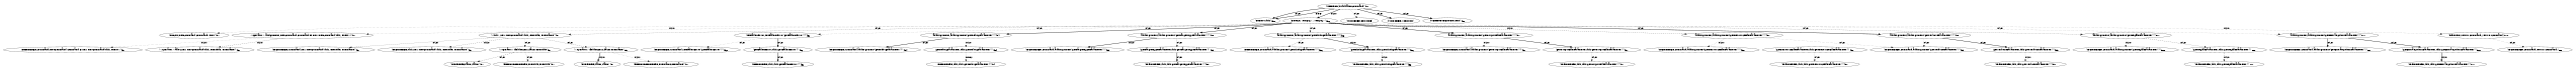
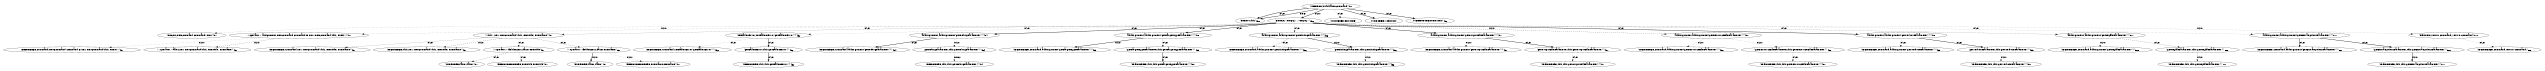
  digraph {
    edge [style=dotted]
    n1 [label=<(METHOD,buildIlasmCommand)<SUB>490</SUB>>]
    n2 [label=<(PARAM,this)<SUB>490</SUB>>]
    n3 [label=<(BLOCK,&lt;empty&gt;,&lt;empty&gt;)<SUB>490</SUB>>]
    n4 [label=<(MODIFIER,PRIVATE)>]
    n5 [label=<(MODIFIER,VIRTUAL)>]
    n6 [label=<(METHOD_RETURN,ANY)<SUB>490</SUB>>]
    n7 [label=<(LOCAL,NetCommand command: ANY)<SUB>491</SUB>>]
    n8 [label=<(&lt;operator&gt;.assignment,NetCommand command = new NetCommand(this, exe_t...)<SUB>491</SUB>>]
    n9 [label=<(&lt;init&gt;,new NetCommand(this, exe_title, exe_name))<SUB>491</SUB>>]
    n10 [label=<(setFailOnError,setFailOnError(getFailOnError()))<SUB>492</SUB>>]
    n11 [label=<(addArgument,addArgument(getDebugParameter()))<SUB>494</SUB>>]
    n12 [label=<(addArgument,addArgument(getTargetTypeParameter()))<SUB>495</SUB>>]
    n13 [label=<(addArgument,addArgument(getListingParameter()))<SUB>496</SUB>>]
    n14 [label=<(addArgument,addArgument(getOutputFileParameter()))<SUB>497</SUB>>]
    n15 [label=<(addArgument,addArgument(getResourceFileParameter()))<SUB>498</SUB>>]
    n16 [label=<(addArgument,addArgument(getVerboseParameter()))<SUB>499</SUB>>]
    n17 [label=<(addArgument,addArgument(getKeyfileParameter()))<SUB>500</SUB>>]
    n18 [label=<(addArgument,addArgument(getExtraOptionsParameter()))<SUB>501</SUB>>]
    n19 [label=<(RETURN,return command;,return command;)<SUB>508</SUB>>]
    n20 [label=<(IDENTIFIER,command,NetCommand command = new NetCommand(this, exe_t...)<SUB>491</SUB>>]
    n21 [label=<(&lt;operator&gt;.alloc,new NetCommand(this, exe_title, exe_name))<SUB>491</SUB>>]
    n22 [label=<(IDENTIFIER,command,new NetCommand(this, exe_title, exe_name))<SUB>491</SUB>>]
    n23 [label=<(IDENTIFIER,this,new NetCommand(this, exe_title, exe_name))<SUB>491</SUB>>]
    n24 [label=<(&lt;operator&gt;.fieldAccess,Ilasm.exe_title)<SUB>491</SUB>>]
    n25 [label=<(&lt;operator&gt;.fieldAccess,Ilasm.exe_name)<SUB>291</SUB>>]
    n26 [label=<(IDENTIFIER,command,setFailOnError(getFailOnError()))<SUB>492</SUB>>]
    n27 [label=<(getFailOnError,this.getFailOnError())<SUB>492</SUB>>]
    n28 [label=<(IDENTIFIER,command,addArgument(getDebugParameter()))<SUB>494</SUB>>]
    n29 [label=<(getDebugParameter,this.getDebugParameter())<SUB>494</SUB>>]
    n30 [label=<(IDENTIFIER,command,addArgument(getTargetTypeParameter()))<SUB>495</SUB>>]
    n31 [label=<(getTargetTypeParameter,this.getTargetTypeParameter())<SUB>495</SUB>>]
    n32 [label=<(IDENTIFIER,command,addArgument(getListingParameter()))<SUB>496</SUB>>]
    n33 [label=<(getListingParameter,this.getListingParameter())<SUB>496</SUB>>]
    n34 [label=<(IDENTIFIER,command,addArgument(getOutputFileParameter()))<SUB>497</SUB>>]
    n35 [label=<(getOutputFileParameter,this.getOutputFileParameter())<SUB>497</SUB>>]
    n36 [label=<(IDENTIFIER,command,addArgument(getResourceFileParameter()))<SUB>498</SUB>>]
    n37 [label=<(getResourceFileParameter,this.getResourceFileParameter())<SUB>498</SUB>>]
    n38 [label=<(IDENTIFIER,command,addArgument(getVerboseParameter()))<SUB>499</SUB>>]
    n39 [label=<(getVerboseParameter,this.getVerboseParameter())<SUB>499</SUB>>]
    n40 [label=<(IDENTIFIER,command,addArgument(getKeyfileParameter()))<SUB>500</SUB>>]
    n41 [label=<(getKeyfileParameter,this.getKeyfileParameter())<SUB>500</SUB>>]
    n42 [label=<(IDENTIFIER,command,addArgument(getExtraOptionsParameter()))<SUB>501</SUB>>]
    n43 [label=<(getExtraOptionsParameter,this.getExtraOptionsParameter())<SUB>501</SUB>>]
    n44 [label=<(IDENTIFIER,command,return command;)<SUB>508</SUB>>]
    n45 [label=<(TYPE_REF,Ilasm,Ilasm)<SUB>491</SUB>>]
    n46 [label=<(FIELD_IDENTIFIER,exe_title,exe_title)<SUB>491</SUB>>]
    n47 [label=<(TYPE_REF,Ilasm,Ilasm)<SUB>491</SUB>>]
    n48 [label=<(FIELD_IDENTIFIER,exe_name,exe_name)<SUB>491</SUB>>]
    n49 [label=<(IDENTIFIER,this,this.getFailOnError())<SUB>492</SUB>>]
    n50 [label=<(IDENTIFIER,this,this.getDebugParameter())<SUB>494</SUB>>]
    n51 [label=<(IDENTIFIER,this,this.getTargetTypeParameter())<SUB>495</SUB>>]
    n52 [label=<(IDENTIFIER,this,this.getListingParameter())<SUB>496</SUB>>]
    n53 [label=<(IDENTIFIER,this,this.getOutputFileParameter())<SUB>497</SUB>>]
    n54 [label=<(IDENTIFIER,this,this.getResourceFileParameter())<SUB>498</SUB>>]
    n55 [label=<(IDENTIFIER,this,this.getVerboseParameter())<SUB>499</SUB>>]
    n56 [label=<(IDENTIFIER,this,this.getKeyfileParameter())<SUB>500</SUB>>]
    n57 [label=<(IDENTIFIER,this,this.getExtraOptionsParameter())<SUB>501</SUB>>]
    n1 -> n2 [label="AST: " style=bold]
    n1 -> n2 [label="DDG: " style=bold]
    n1 -> n3 [label="AST: " style=bold]
    n1 -> n4 [label="AST: "]
    n1 -> n5 [label="AST: " style=bold]
    n1 -> n6 [label="AST: " style=bold]
    n3 -> n7 [label="AST: "]
    n3 -> n8 [label="AST: "]
    n3 -> n9 [label="AST: " style=dashed]
    n3 -> n10 [label="AST: "]
    n3 -> n11 [label="AST: " style=bold]
    n3 -> n12 [label="AST: " style=bold]
    n3 -> n13 [label="AST: "]
    n3 -> n14 [label="AST: " style=bold]
    n3 -> n15 [label="AST: " style=dashed]
    n3 -> n16 [label="AST: " style=bold]
    n3 -> n17 [label="AST: " style=dashed]
    n3 -> n18 [label="AST: "]
    n3 -> n19 [label="AST: "]
    n8 -> n20 [label="AST: "]
    n8 -> n21 [label="AST: " style=dashed]
    n9 -> n22 [label="AST: " style=dashed]
    n9 -> n23 [label="AST: " style=dashed]
    n9 -> n24 [label="AST: "]
    n9 -> n25 [label="AST: " style=dashed]
    n10 -> n26 [label="AST: "]
    n10 -> n27 [label="AST: " style=bold]
    n11 -> n28 [label="AST: " style=bold]
    n11 -> n29 [label="AST: "]
    n12 -> n30 [label="AST: " style=bold]
    n12 -> n31 [label="AST: " style=dashed]
    n13 -> n32 [label="AST: " style=dashed]
    n13 -> n33 [label="AST: " style=bold]
    n14 -> n34 [label="AST: "]
    n14 -> n35 [label="AST: " style=bold]
    n15 -> n36 [label="AST: "]
-   n15 -> n38 [label="AST: "]
+   n15 -> n37 [label="AST: "]
    n16 -> n38 [label="AST: "]
    n16 -> n39 [label="AST: " style=bold]
    n17 -> n40 [label="AST: "]
    n17 -> n41 [label="AST: " style=dashed]
    n18 -> n42 [label="AST: " style=bold]
    n18 -> n43 [label="AST: " style=bold]
    n19 -> n44 [label="AST: "]
    n24 -> n45 [label="AST: " style=dashed]
    n24 -> n46 [label="AST: "]
    n25 -> n47 [label="AST: " style=bold]
    n25 -> n48 [label="AST: "]
    n27 -> n49 [label="AST: " style=bold]
    n29 -> n50 [label="DDG: "]
    n31 -> n51 [label="AST: " style=bold]
    n33 -> n52 [label="AST: " style=dashed]
    n35 -> n53 [label="AST: "]
    n37 -> n54 [label="AST: "]
    n39 -> n55 [label="AST: "]
    n41 -> n56 [label="AST: " style=dashed]
    n43 -> n57 [label="AST: " style=bold]
  }
